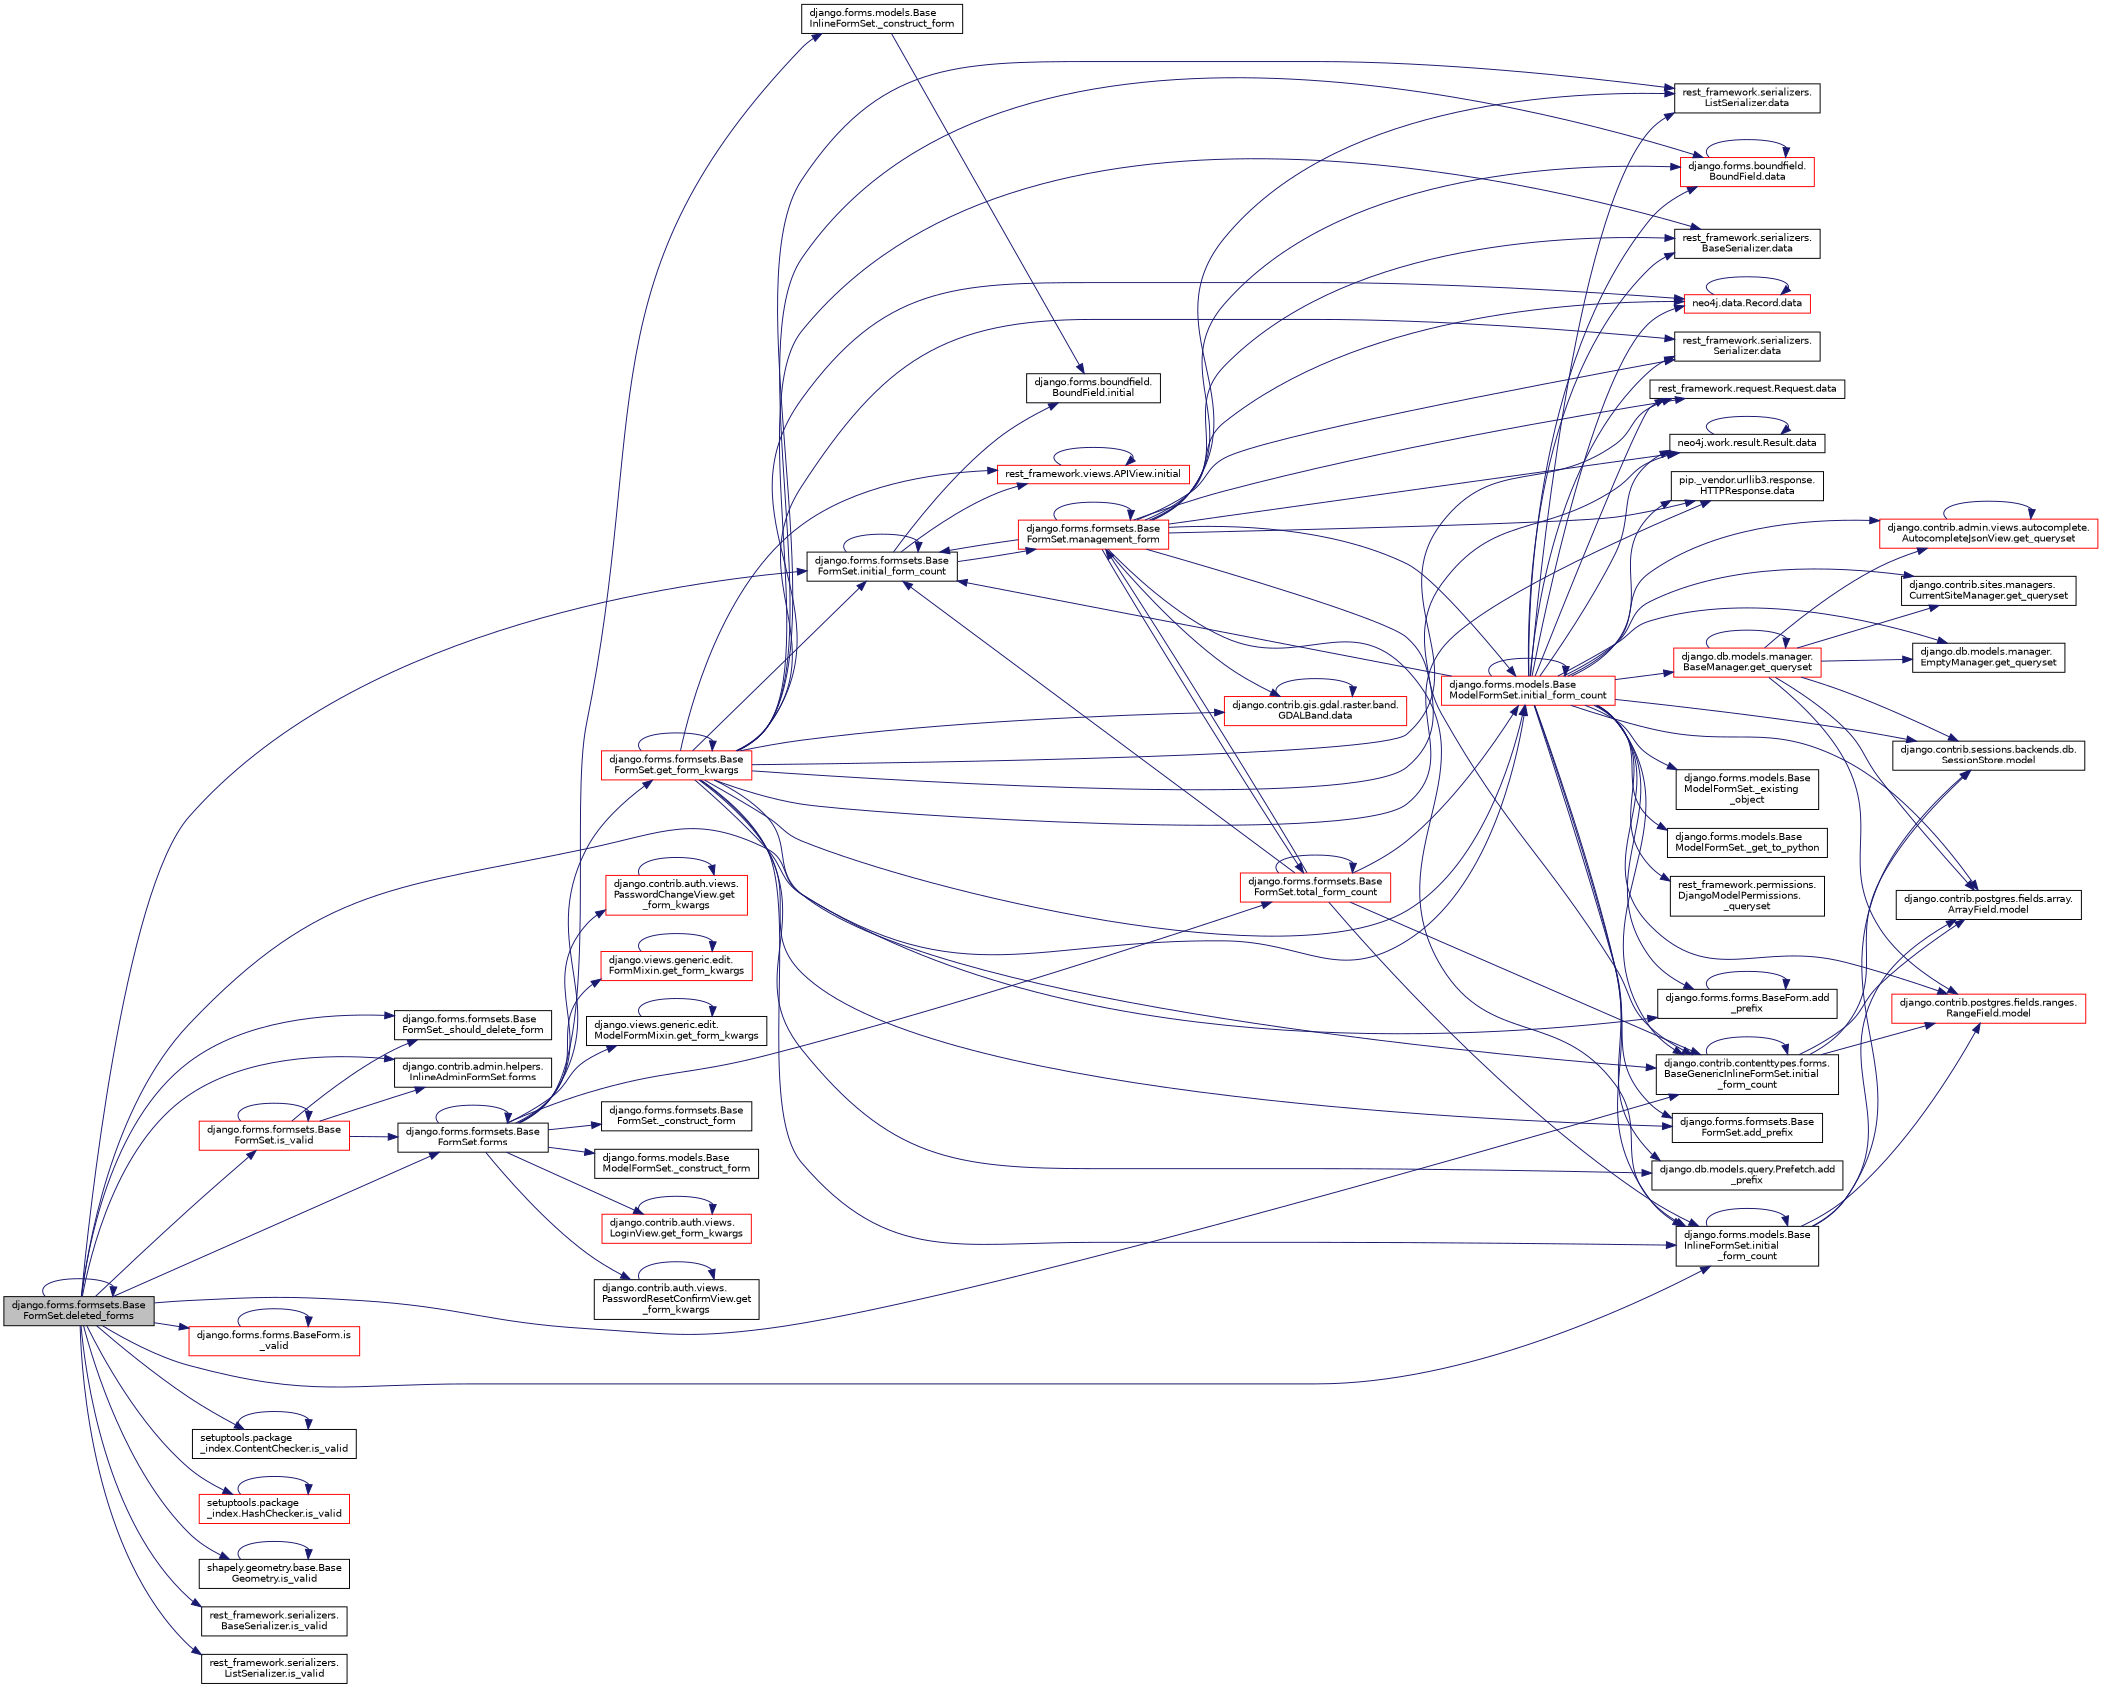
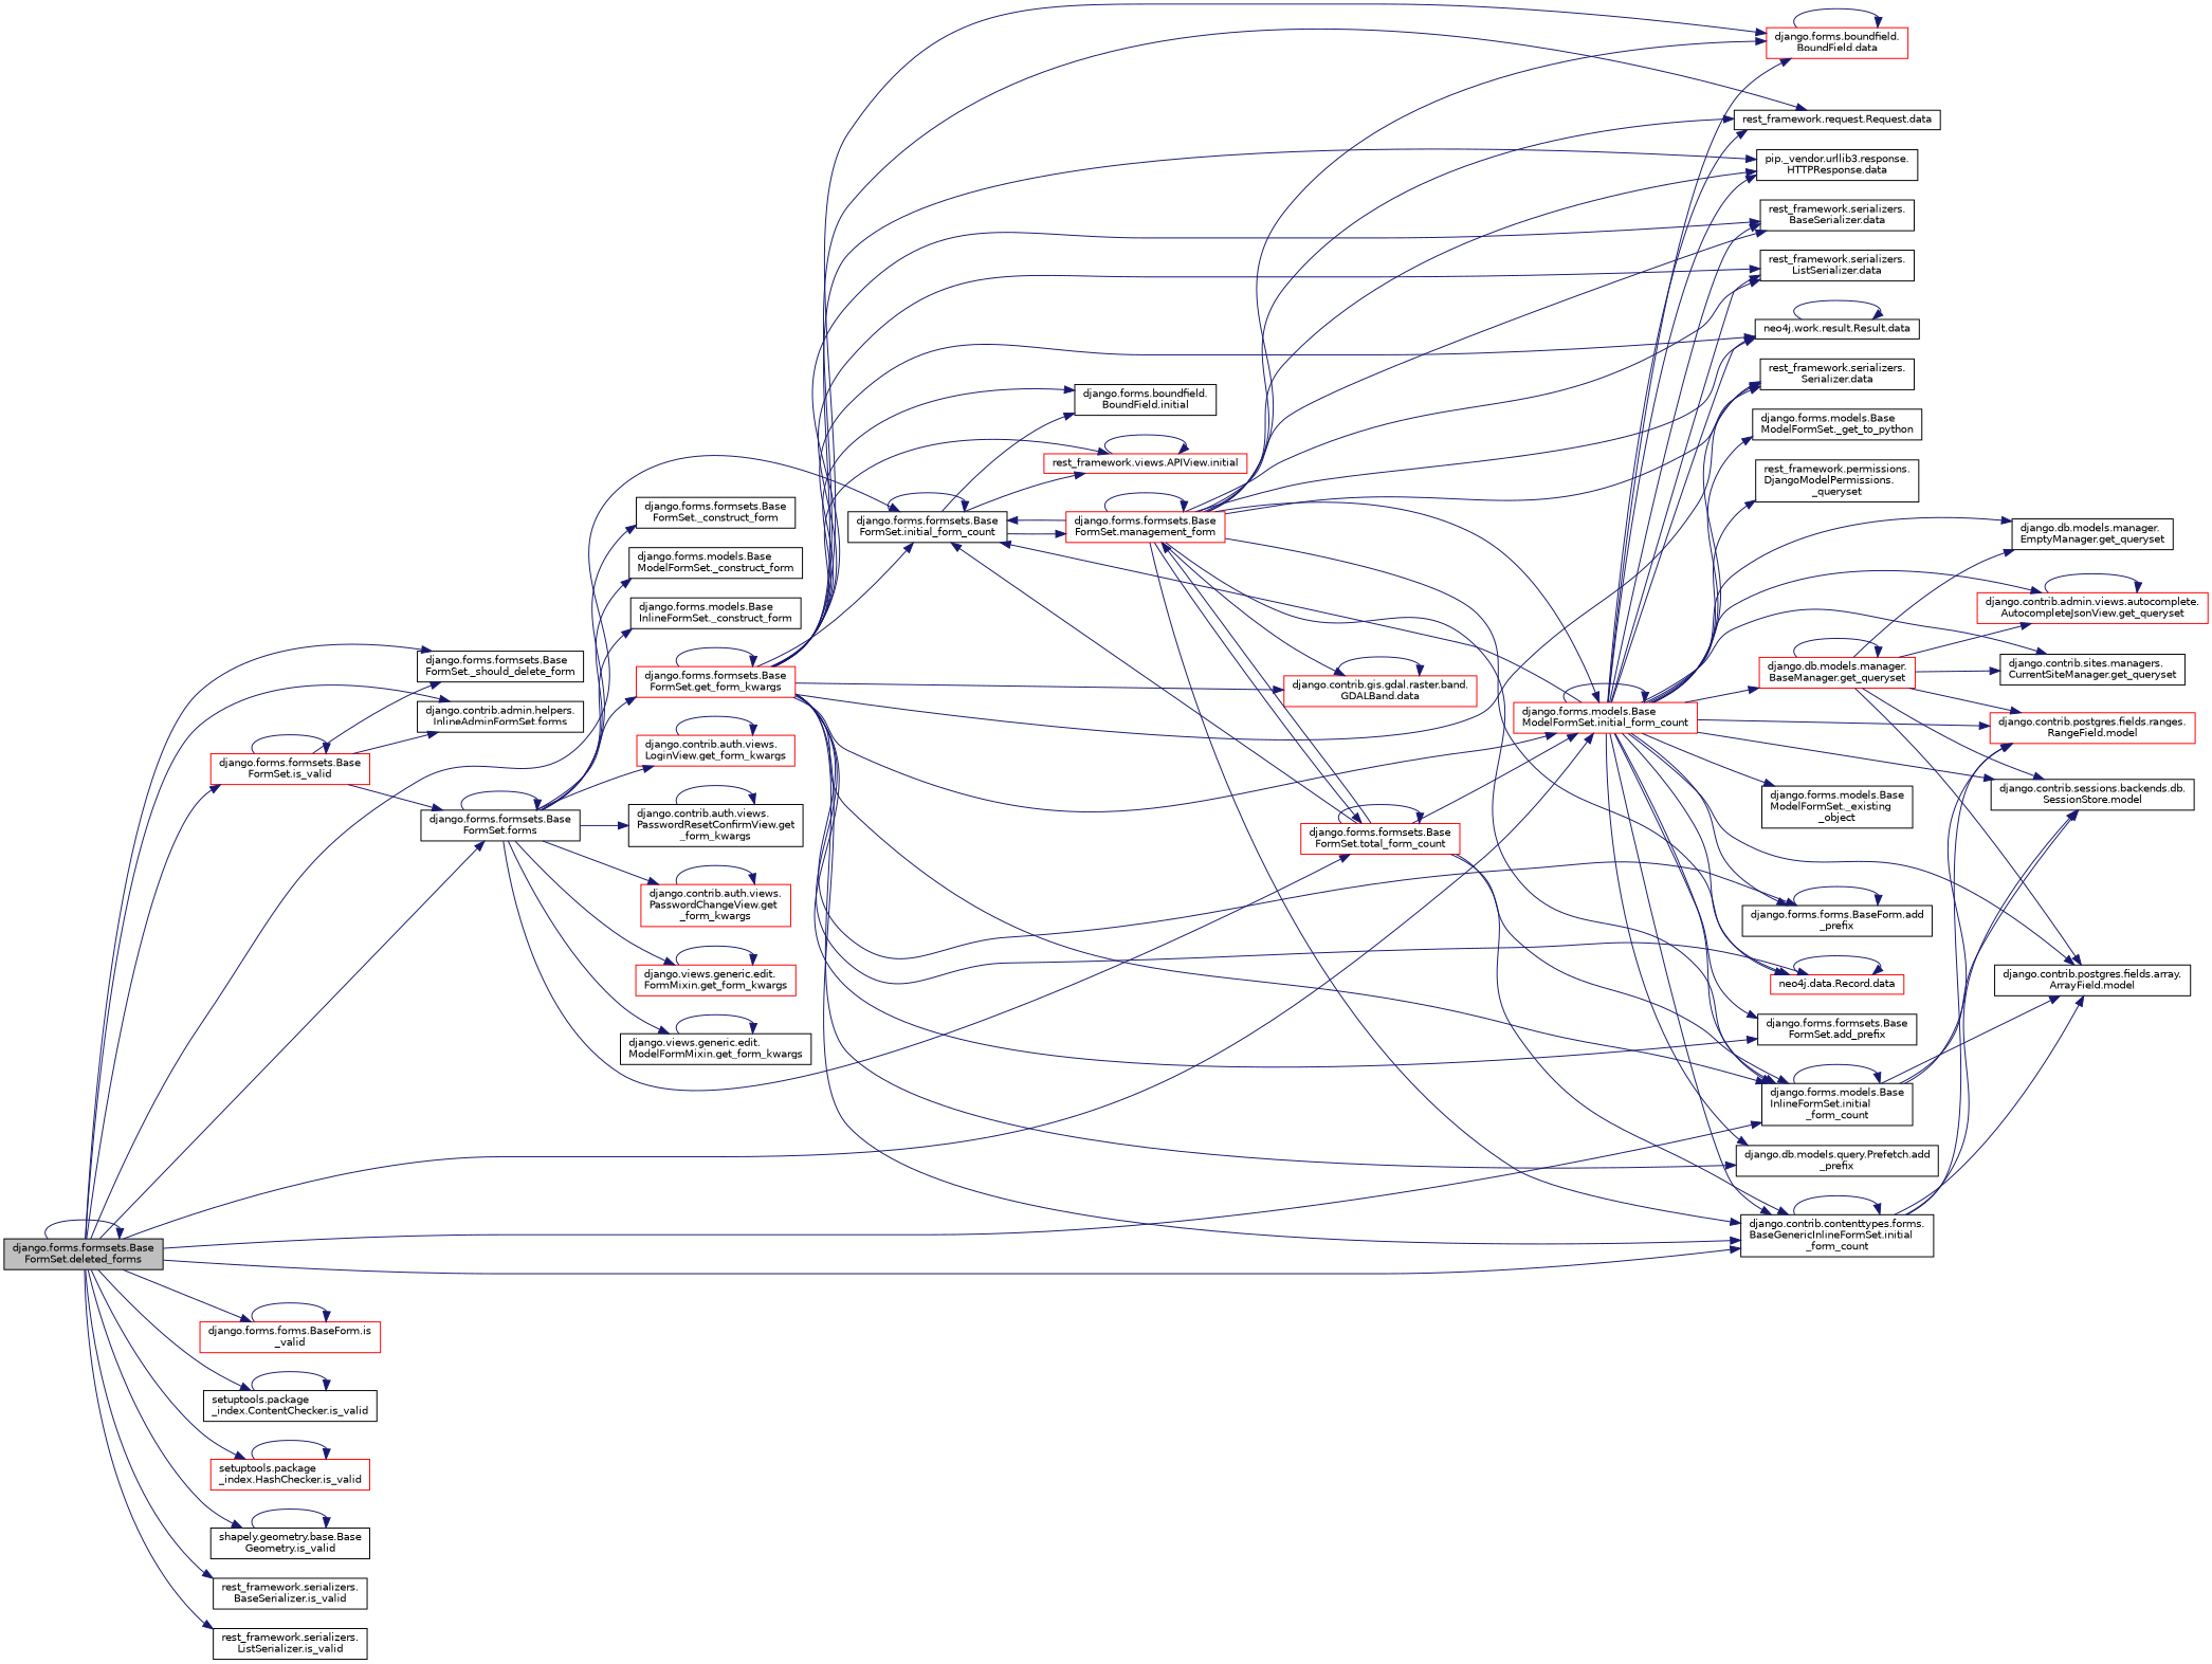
  digraph {
    rankdir=LR
    node [color=black fillcolor=white fontname=Helvetica fontsize=10 shape=record style=filled]
    edge [color=midnightblue fontname=Helvetica fontsize=10 labelfontname=Helvetica labelfontsize=10 style=solid]
    n1 [fillcolor=grey75 fontcolor=black height=0.2 label="django.forms.formsets.Base\lFormSet.deleted_forms" width=0.4]
    n2 [height=0.2 label="django.forms.formsets.Base\lFormSet._should_delete_form" width=0.4]
    n3 [height=0.2 label="django.contrib.admin.helpers.\lInlineAdminFormSet.forms" width=0.4]
    n4 [height=0.2 label="django.forms.formsets.Base\lFormSet.forms" width=0.4]
    n5 [height=0.2 label="django.contrib.contenttypes.forms.\lBaseGenericInlineFormSet.initial\l_form_count" width=0.4]
    n6 [height=0.2 label="django.forms.formsets.Base\lFormSet.initial_form_count" width=0.4]
    n7 [color=red height=0.2 label="django.forms.models.Base\lModelFormSet.initial_form_count" width=0.4]
    n8 [height=0.2 label="django.forms.models.Base\lInlineFormSet.initial\l_form_count" width=0.4]
    n9 [color=red height=0.2 label="django.forms.forms.BaseForm.is\l_valid" width=0.4]
    n10 [color=red height=0.2 label="django.forms.formsets.Base\lFormSet.is_valid" width=0.4]
    n11 [height=0.2 label="setuptools.package\l_index.ContentChecker.is_valid" width=0.4]
    n12 [color=red height=0.2 label="setuptools.package\l_index.HashChecker.is_valid" width=0.4]
    n13 [height=0.2 label="shapely.geometry.base.Base\lGeometry.is_valid" width=0.4]
    n14 [height=0.2 label="rest_framework.serializers.\lBaseSerializer.is_valid" width=0.4]
    n15 [height=0.2 label="rest_framework.serializers.\lListSerializer.is_valid" width=0.4]
    n16 [height=0.2 label="django.forms.formsets.Base\lFormSet._construct_form" width=0.4]
    n17 [height=0.2 label="django.forms.models.Base\lModelFormSet._construct_form" width=0.4]
    n18 [height=0.2 label="django.forms.models.Base\lInlineFormSet._construct_form" width=0.4]
    n19 [color=red height=0.2 label="django.contrib.auth.views.\lLoginView.get_form_kwargs" width=0.4]
    n20 [height=0.2 label="django.contrib.auth.views.\lPasswordResetConfirmView.get\l_form_kwargs" width=0.4]
    n21 [color=red height=0.2 label="django.contrib.auth.views.\lPasswordChangeView.get\l_form_kwargs" width=0.4]
    n22 [color=red height=0.2 label="django.views.generic.edit.\lFormMixin.get_form_kwargs" width=0.4]
    n23 [height=0.2 label="django.views.generic.edit.\lModelFormMixin.get_form_kwargs" width=0.4]
    n24 [color=red height=0.2 label="django.forms.formsets.Base\lFormSet.get_form_kwargs" width=0.4]
    n25 [color=red height=0.2 label="django.forms.formsets.Base\lFormSet.total_form_count" width=0.4]
    n26 [height=0.2 label="django.contrib.postgres.fields.array.\lArrayField.model" width=0.4]
    n27 [color=red height=0.2 label="django.contrib.postgres.fields.ranges.\lRangeField.model" width=0.4]
    n28 [height=0.2 label="django.contrib.sessions.backends.db.\lSessionStore.model" width=0.4]
    n29 [height=0.2 label="django.forms.boundfield.\lBoundField.initial" width=0.4]
    n30 [color=red height=0.2 label="rest_framework.views.APIView.initial" width=0.4]
    n31 [color=red height=0.2 label="django.forms.formsets.Base\lFormSet.management_form" width=0.4]
    n32 [height=0.2 label="django.forms.forms.BaseForm.add\l_prefix" width=0.4]
    n33 [height=0.2 label="django.forms.formsets.Base\lFormSet.add_prefix" width=0.4]
    n34 [height=0.2 label="django.db.models.query.Prefetch.add\l_prefix" width=0.4]
    n35 [color=red height=0.2 label="django.forms.boundfield.\lBoundField.data" width=0.4]
    n36 [height=0.2 label="pip._vendor.urllib3.response.\lHTTPResponse.data" width=0.4]
    n37 [height=0.2 label="rest_framework.serializers.\lListSerializer.data" width=0.4]
    n38 [color=red height=0.2 label="neo4j.data.Record.data" width=0.4]
    n39 [height=0.2 label="rest_framework.request.Request.data" width=0.4]
    n40 [height=0.2 label="neo4j.work.result.Result.data" width=0.4]
    n41 [height=0.2 label="rest_framework.serializers.\lBaseSerializer.data" width=0.4]
    n42 [height=0.2 label="rest_framework.serializers.\lSerializer.data" width=0.4]
    n43 [height=0.2 label="django.forms.models.Base\lModelFormSet._existing\l_object" width=0.4]
    n44 [height=0.2 label="django.forms.models.Base\lModelFormSet._get_to_python" width=0.4]
    n45 [height=0.2 label="rest_framework.permissions.\lDjangoModelPermissions.\l_queryset" width=0.4]
    n46 [color=red height=0.2 label="django.contrib.admin.views.autocomplete.\lAutocompleteJsonView.get_queryset" width=0.4]
    n47 [height=0.2 label="django.contrib.sites.managers.\lCurrentSiteManager.get_queryset" width=0.4]
    n48 [color=red height=0.2 label="django.db.models.manager.\lBaseManager.get_queryset" width=0.4]
    n49 [height=0.2 label="django.db.models.manager.\lEmptyManager.get_queryset" width=0.4]
    n50 [color=red height=0.2 label="django.contrib.gis.gdal.raster.band.\lGDALBand.data" width=0.4]
    n1 -> n1
    n1 -> n2
    n1 -> n3
    n1 -> n4
    n1 -> n5
    n1 -> n6
    n1 -> n7
    n1 -> n8
    n1 -> n9
    n1 -> n10
    n1 -> n11
    n1 -> n12
    n1 -> n13
    n1 -> n14
    n1 -> n15
    n4 -> n4
    n4 -> n16
    n4 -> n17
    n4 -> n18
    n4 -> n19
    n4 -> n20
    n4 -> n21
    n4 -> n22
    n4 -> n23
    n4 -> n24
    n4 -> n25
    n5 -> n5
    n5 -> n26
    n5 -> n27
    n5 -> n28
    n6 -> n6
    n6 -> n29
    n6 -> n30
    n6 -> n31
    n7 -> n5
    n7 -> n6
    n7 -> n7
    n7 -> n8
    n7 -> n26
    n7 -> n27
    n7 -> n28
    n7 -> n32
    n7 -> n33
    n7 -> n34
    n7 -> n35
    n7 -> n36
    n7 -> n37
    n7 -> n38
    n7 -> n39
    n7 -> n40
    n7 -> n41
    n7 -> n42
    n7 -> n43
    n7 -> n44
    n7 -> n45
    n7 -> n46
    n7 -> n47
    n7 -> n48
    n7 -> n49
    n8 -> n8
    n8 -> n26
    n8 -> n27
    n8 -> n28
    n9 -> n9
    n10 -> n2
    n10 -> n3
    n10 -> n4
    n10 -> n10
    n11 -> n11
    n12 -> n12
    n13 -> n13
    n19 -> n19
    n20 -> n20
    n21 -> n21
    n22 -> n22
    n23 -> n23
    n24 -> n5
    n24 -> n6
    n24 -> n7
    n24 -> n8
    n24 -> n24
-   n18 -> n29
+   n24 -> n29
    n24 -> n30
    n24 -> n32
    n24 -> n33
    n24 -> n34
    n24 -> n35
    n24 -> n36
    n24 -> n37
    n24 -> n38
    n24 -> n39
    n24 -> n40
    n24 -> n41
    n24 -> n42
    n24 -> n50
    n25 -> n5
    n25 -> n6
    n25 -> n7
    n25 -> n8
    n25 -> n25
    n25 -> n31
    n30 -> n30
    n31 -> n5
    n31 -> n6
    n31 -> n7
    n31 -> n8
    n31 -> n25
    n31 -> n31
    n31 -> n35
    n31 -> n36
    n31 -> n37
    n31 -> n38
    n31 -> n39
    n31 -> n40
    n31 -> n41
    n31 -> n42
    n31 -> n50
    n32 -> n32
    n35 -> n35
    n38 -> n38
    n40 -> n40
    n46 -> n46
    n48 -> n26
    n48 -> n27
    n48 -> n28
    n48 -> n46
    n48 -> n47
    n48 -> n48
    n48 -> n49
    n50 -> n50
  }
